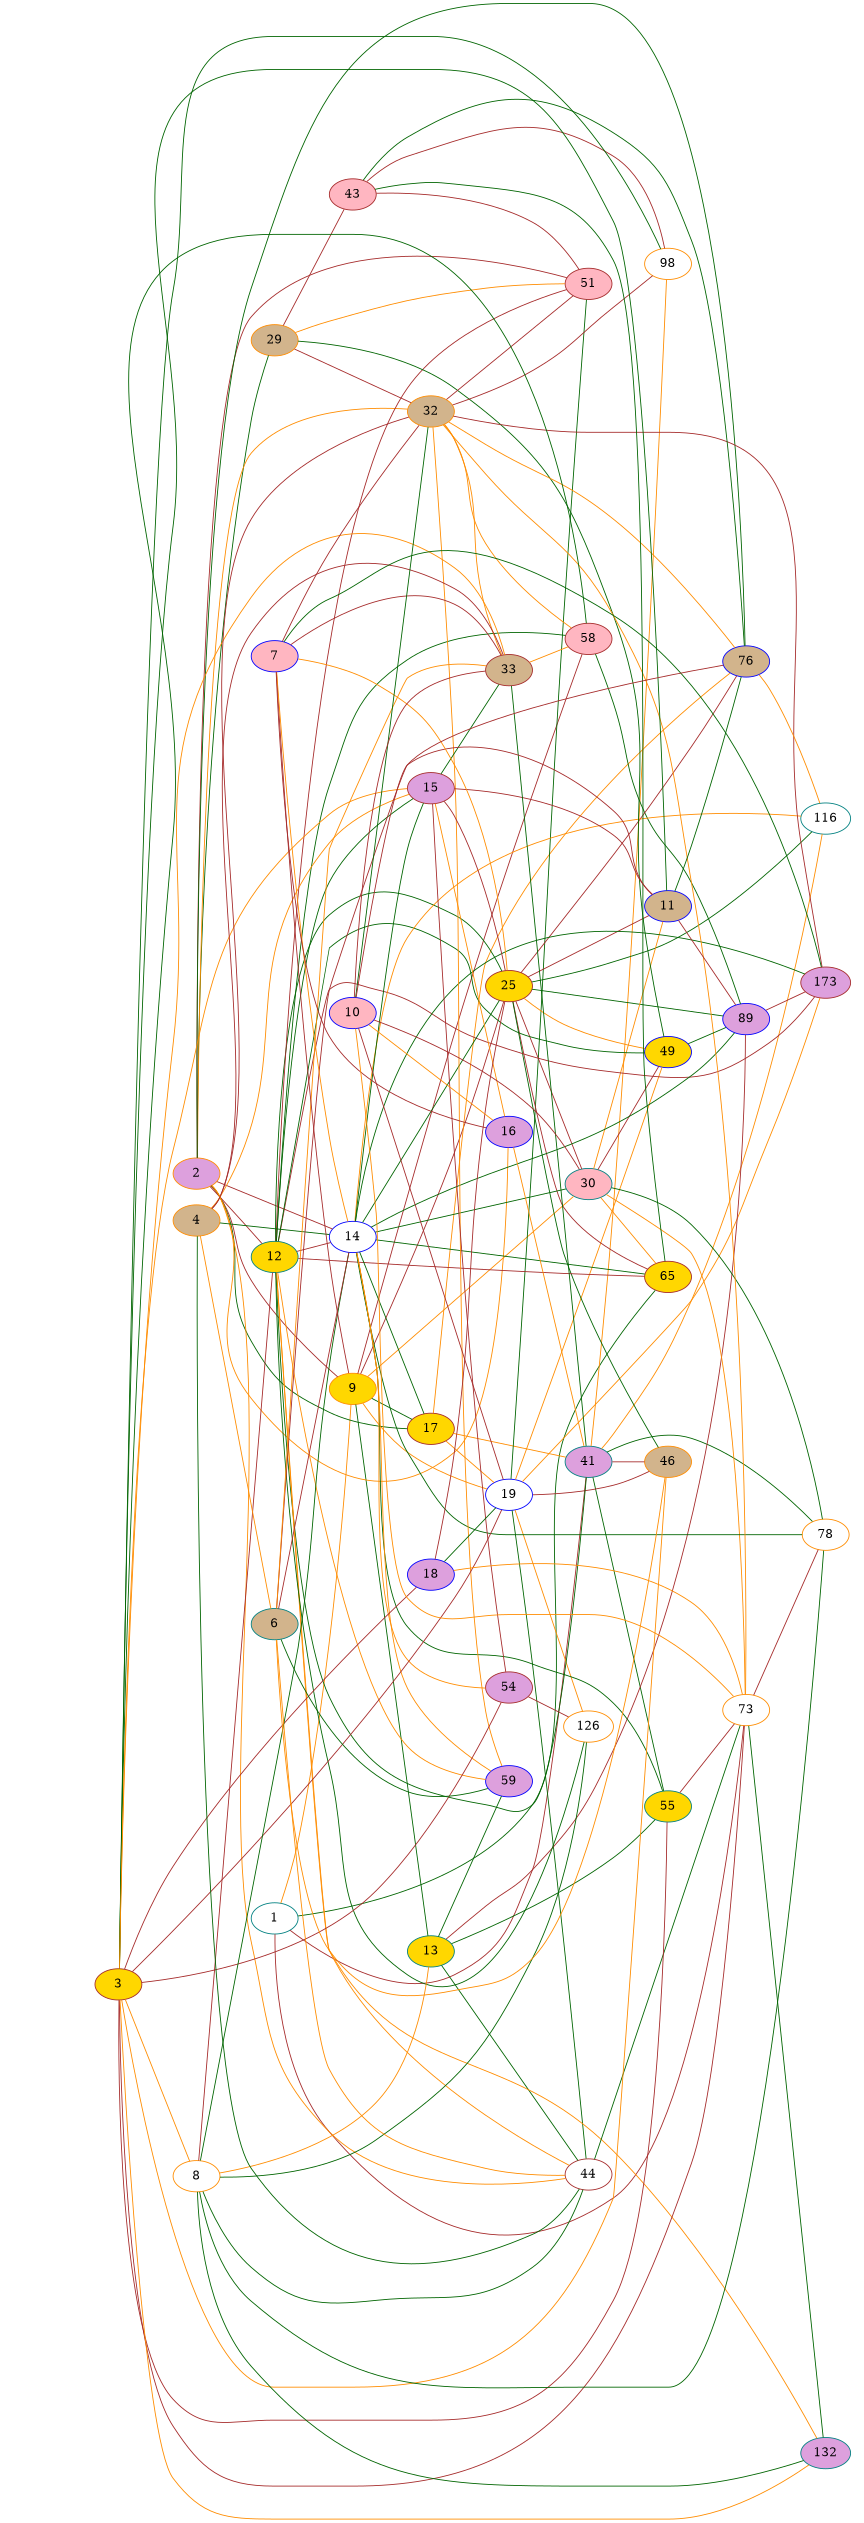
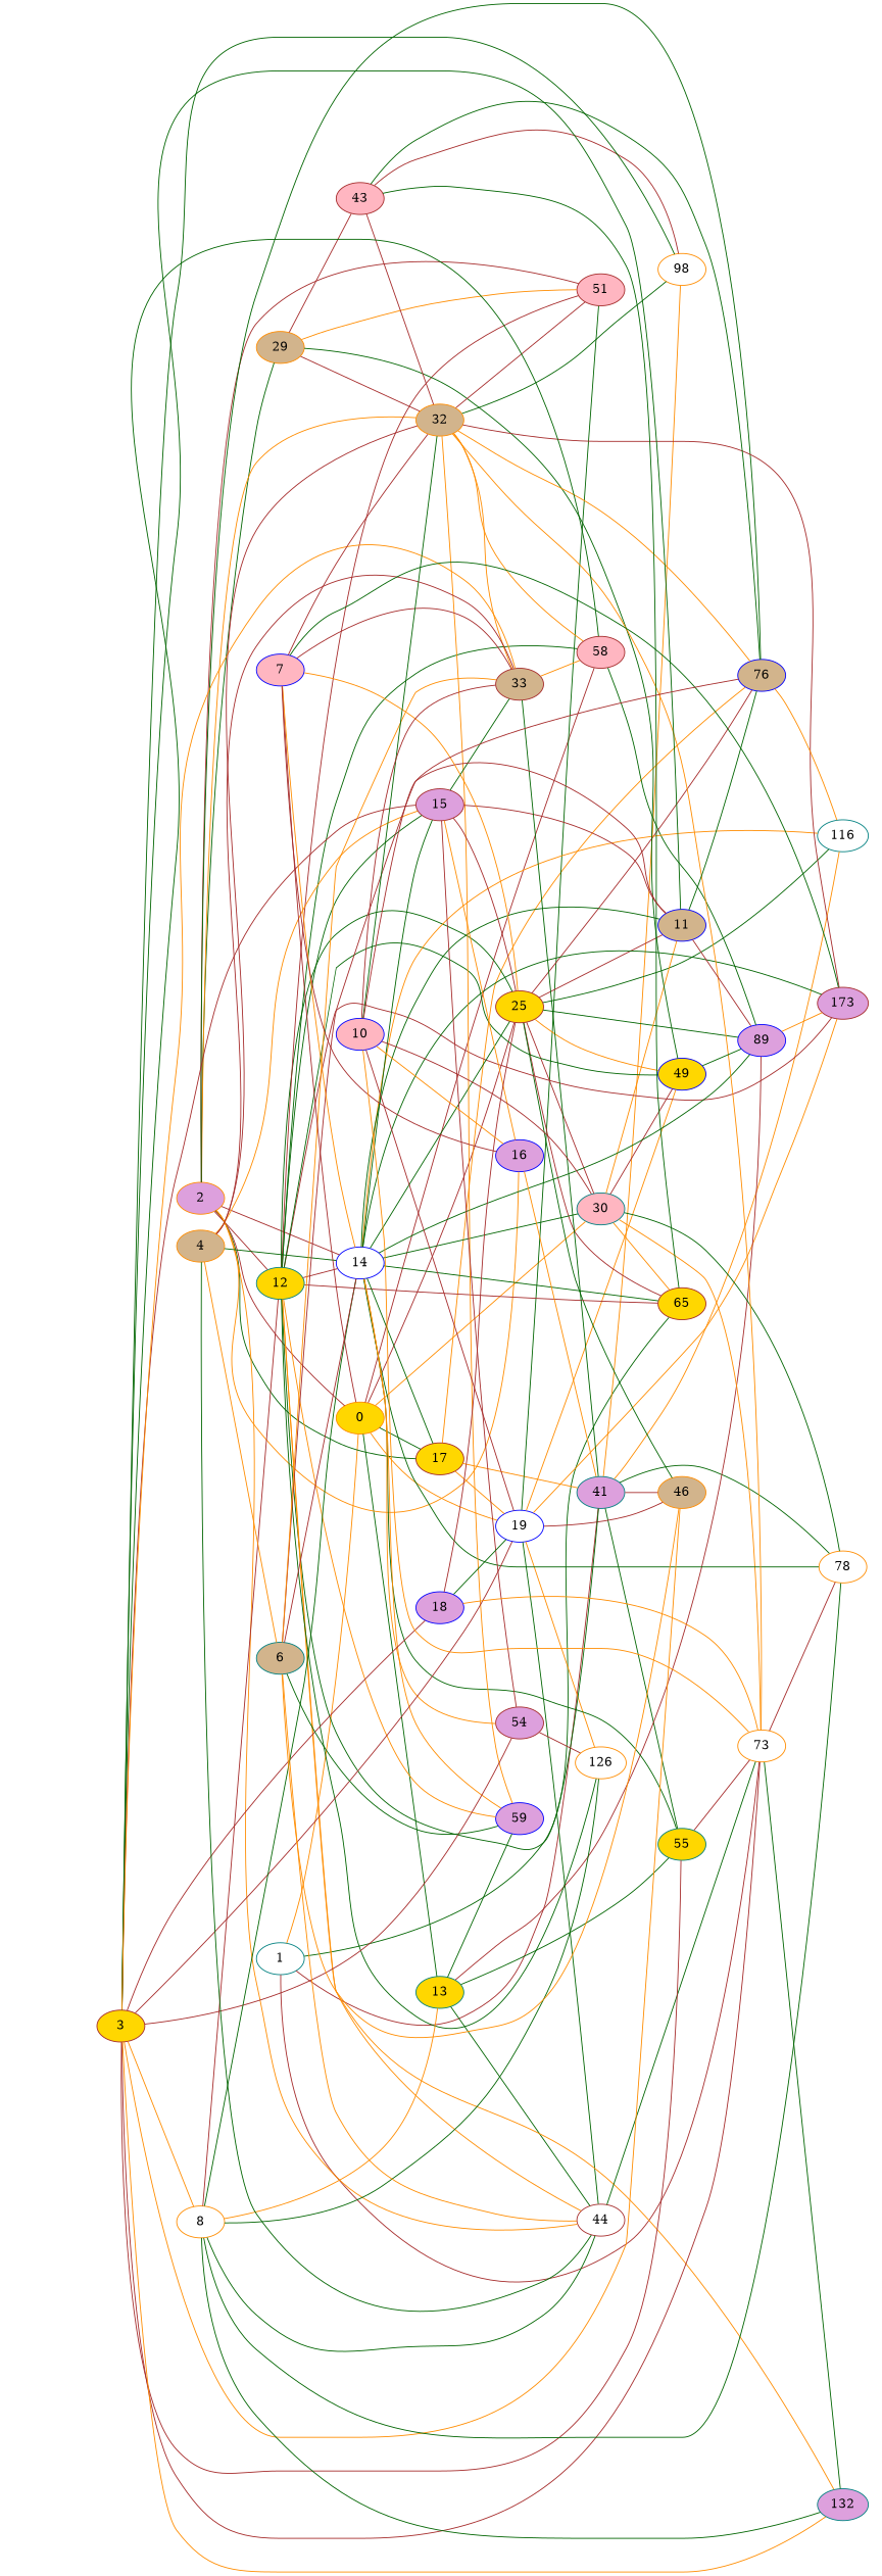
  graph {
    rankdir=LR
    node [color=brown fillcolor=white style=filled]
    edge [color=darkgreen]
    1 [color=teal super="+57"]
-   9 [color=darkorange fillcolor=gold super="+21+112+31+101"]
+   9 [color=darkorange fillcolor=gold super="+21+112+31+101" label=0]
    41 [color=teal fillcolor=plum super="+99+131+42"]
    65 [fillcolor=gold super="+81"]
    73 [color=darkorange super="+79+100"]
    17 [fillcolor=gold super="+129"]
    19 [color=blue super="+111+110+48+135"]
    58 [fillcolor=lightpink super="+109"]
    25 [fillcolor=gold super="+113+45"]
    13 [color=teal fillcolor=gold super="+70"]
    30 [color=teal fillcolor=lightpink super="+37+80"]
    46 [color=darkorange fillcolor=tan super="+108"]
    55 [color=teal fillcolor=gold super="+84"]
    98 [color=darkorange]
    78 [color=darkorange super="+82"]
    116 [color=teal]
    132 [color=teal fillcolor=plum]
    2 [color=darkorange fillcolor=plum super="+64+5+11+75"]
    12 [color=teal fillcolor=gold super="+95+27+86+24"]
    14 [color=blue super="+138+28+35"]
    16 [color=blue fillcolor=plum super="+62"]
    29 [color=darkorange fillcolor=tan super="+124"]
    32 [color=darkorange fillcolor=tan super="+107+38+63"]
    44 [super="+67+140"]
    51 [fillcolor=lightpink super="+69"]
    76 [color=blue fillcolor=tan super="+122+102"]
    15 [fillcolor=plum super="+60"]
    59 [color=blue fillcolor=plum super="+117"]
    n29 [fillcolor=plum label=173 super="+141"]
    126 [color=darkorange]
    49 [color=blue fillcolor=gold super="+56"]
    54 [fillcolor=plum super="+128"]
    n33 [color=blue fillcolor=tan label=11 super="+83+88"]
    89 [color=blue fillcolor=plum super="+133+106"]
    43 [fillcolor=lightpink super="+143"]
    33 [fillcolor=tan super="+36"]
    3 [fillcolor=gold super="+146+50+115+20"]
    8 [color=darkorange super="+22+103+23"]
    18 [color=blue fillcolor=plum]
    4 [color=darkorange fillcolor=tan super="+127"]
    6 [color=teal fillcolor=tan super="+40+96"]
    7 [color=blue fillcolor=lightpink super="+136+90"]
    10 [color=blue fillcolor=lightpink super="+87"]
    1 -- 9 [color=darkorange weight=3]
    1 -- 41 [color=brown]
    1 -- 65
    1 -- 73 [color=brown]
    9 -- 17
    9 -- 19 [color=darkorange]
    9 -- 58 [color=brown]
    9 -- 25 [color=brown weight=2]
    9 -- 13
    9 -- 30 [color=darkorange]
    41 -- 46 [color=brown]
    41 -- 55
    41 -- 98 [color=darkorange]
    41 -- 78
    41 -- 116 [color=darkorange]
    73 -- 78 [color=brown]
    73 -- 132
    17 -- 41 [color=darkorange]
    17 -- 19 [color=darkorange]
    17 -- 76 [color=darkorange]
    19 -- 46 [color=brown]
    19 -- 44
    19 -- 51
    19 -- n29 [color=darkorange]
    19 -- 126 [color=darkorange]
    19 -- 49 [color=darkorange]
    58 -- 89 [weight=2]
    25 -- 65 [color=brown]
    25 -- 30 [color=brown]
    25 -- 46 [weight=2]
    25 -- 116
    25 -- 76 [color=brown]
    25 -- 49 [color=darkorange]
    25 -- n33 [color=brown]
    25 -- 89
    13 -- 55
    13 -- 44
    13 -- 59
    13 -- 89 [color=brown]
    30 -- 65 [color=darkorange]
    30 -- 73 [color=darkorange]
    30 -- 78
    30 -- 49 [color=brown]
    30 -- n33 [color=darkorange]
    55 -- 73 [color=brown]
    2 -- 9 [color=brown]
    2 -- 17
    2 -- 12 [color=brown]
    2 -- 14 [color=brown weight=2]
    2 -- 16 [color=darkorange]
    2 -- 29
    2 -- 32 [color=darkorange weight=2]
    2 -- 44 [color=darkorange]
    2 -- 51 [color=brown]
    2 -- 76
    12 -- 41
    12 -- 65 [color=brown]
    12 -- 58
    12 -- 25
    12 -- 132 [color=darkorange]
    12 -- 14 [color=brown weight=3]
    12 -- 44 [color=darkorange]
    12 -- 51 [color=brown]
    12 -- 15
    12 -- 59 [color=darkorange]
    12 -- n29 [color=brown]
    12 -- 126
    12 -- 49
    14 -- 65
    14 -- 17
    14 -- 25
    14 -- 30 [weight=2]
    14 -- 55
    14 -- 78 [weight=2]
    14 -- 116 [color=darkorange]
    14 -- 15
    14 -- 59 [color=darkorange]
    14 -- n29
    14 -- 54 [color=darkorange]
+   14 -- n33
    14 -- 89
    16 -- 41 [color=darkorange]
    29 -- 32 [color=brown]
    29 -- 51 [color=darkorange]
    29 -- 49
    29 -- 43 [color=brown weight=2]
    32 -- 73 [color=darkorange]
    32 -- 58 [color=darkorange]
-   32 -- 98 [color=brown]
+   32 -- 98
    32 -- 51 [color=brown]
    32 -- 76 [color=darkorange]
    32 -- 59 [color=darkorange]
    32 -- n29 [color=brown]
    32 -- 33 [color=darkorange]
    44 -- 73
    76 -- 116 [color=darkorange]
    15 -- 25 [color=brown]
    15 -- 16 [color=darkorange]
    15 -- 54 [color=brown weight=3]
    15 -- n33 [color=brown]
    15 -- 33
    49 -- 89
    54 -- 126 [color=brown]
    n33 -- 76
    n33 -- 89 [color=brown]
-   89 -- n29 [color=brown]
+   89 -- n29 [color=darkorange]
    43 -- 65
    43 -- 98 [color=brown]
-   43 -- 51 [color=brown]
+   43 -- 32 [color=brown]
    43 -- 76
    33 -- 41
    33 -- 58 [color=darkorange]
    3 -- 73 [color=brown]
    3 -- 19 [color=brown]
    3 -- 58 [weight=2]
    3 -- 46 [color=darkorange]
    3 -- 55 [color=brown weight=2]
    3 -- 98
    3 -- 132 [color=darkorange]
-   3 -- 15 [color=darkorange]
+   3 -- 15 [color=brown]
    3 -- 54 [color=brown]
    3 -- n33
    3 -- 33 [color=darkorange]
    3 -- 8 [color=darkorange weight=2]
    3 -- 18 [color=brown]
    8 -- 13 [color=darkorange]
    8 -- 78
    8 -- 132
    8 -- 12 [color=brown weight=2]
    8 -- 14
    8 -- 44
    8 -- 126
    18 -- 73 [color=darkorange]
    18 -- 19
    18 -- 25 [color=brown]
    4 -- 14
    4 -- 32 [color=brown]
    4 -- 44
    4 -- 15 [color=darkorange]
    4 -- 33 [color=brown]
    4 -- 6 [color=darkorange]
    6 -- 46 [color=darkorange]
    6 -- 14 [color=brown]
    6 -- 44 [color=darkorange]
    6 -- 59 [weight=2]
    6 -- n33 [color=brown]
    6 -- 33 [color=darkorange]
    7 -- 9 [color=brown]
    7 -- 25 [color=darkorange]
    7 -- 14 [color=darkorange]
    7 -- 16 [color=brown weight=2]
    7 -- 32 [color=brown]
    7 -- n29
    7 -- 33 [color=brown]
    10 -- 73 [color=darkorange]
    10 -- 19 [color=brown]
    10 -- 30 [color=brown]
    10 -- 16 [color=darkorange]
    10 -- 32
    10 -- 76 [color=brown]
    10 -- 33 [color=brown weight=2]
  }
